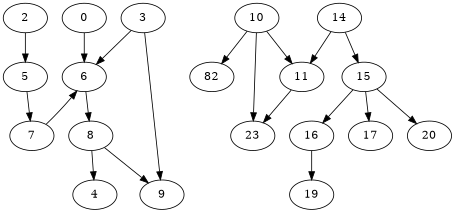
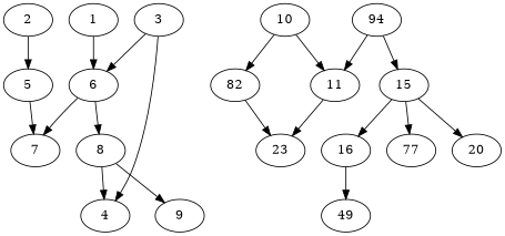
  digraph {
    node [alpha=0.16]
-   1 [alpha=0.14 expect_size=33168384 label=0]
+   1 [alpha=0.14 expect_size=33168384]
    6 [alpha=0.19 expect_size=18761728]
    2 [expect_size=40948736]
    5 [alpha=0.13 expect_size=17348608]
    7 [alpha=0.10 expect_size=45069312]
    8 [alpha=0.14 expect_size=33656832]
    4 [expect_size=30690304]
    9 [alpha=0.00 expect_size=36749312]
    3 [alpha=0.12 expect_size=32719872]
    10 [alpha=0.07 expect_size=45076480]
    11 [alpha=0.09 expect_size=26929152]
    n12 [alpha=0.01 expect_size=13421568 label=82]
    n13 [alpha=0.12 expect_size=50810880 label=23]
-   14 [alpha=0.07 expect_size=31239168]
+   14 [alpha=0.07 expect_size=31239168 label=94]
    15 [alpha=0.10 expect_size=22641664]
    16 [alpha=0.04 expect_size=5454848]
-   17 [alpha=0.05 expect_size=50461696]
+   17 [alpha=0.05 expect_size=50461696 label=77]
    20 [alpha=0.15 expect_size=14299136]
-   19 [expect_size=13417472]
+   19 [expect_size=13417472 label=49]
    1 -> 6
-   7 -> 6
+   6 -> 7
    6 -> 8
    2 -> 5
    5 -> 7
    8 -> 4
    8 -> 9
    3 -> 6
-   3 -> 9
+   3 -> 4
    10 -> 11
    10 -> n12
    11 -> n13
-   10 -> n13
+   n12 -> n13
    14 -> 11
    14 -> 15
    15 -> 16
    15 -> 17
    15 -> 20
    16 -> 19
  }
